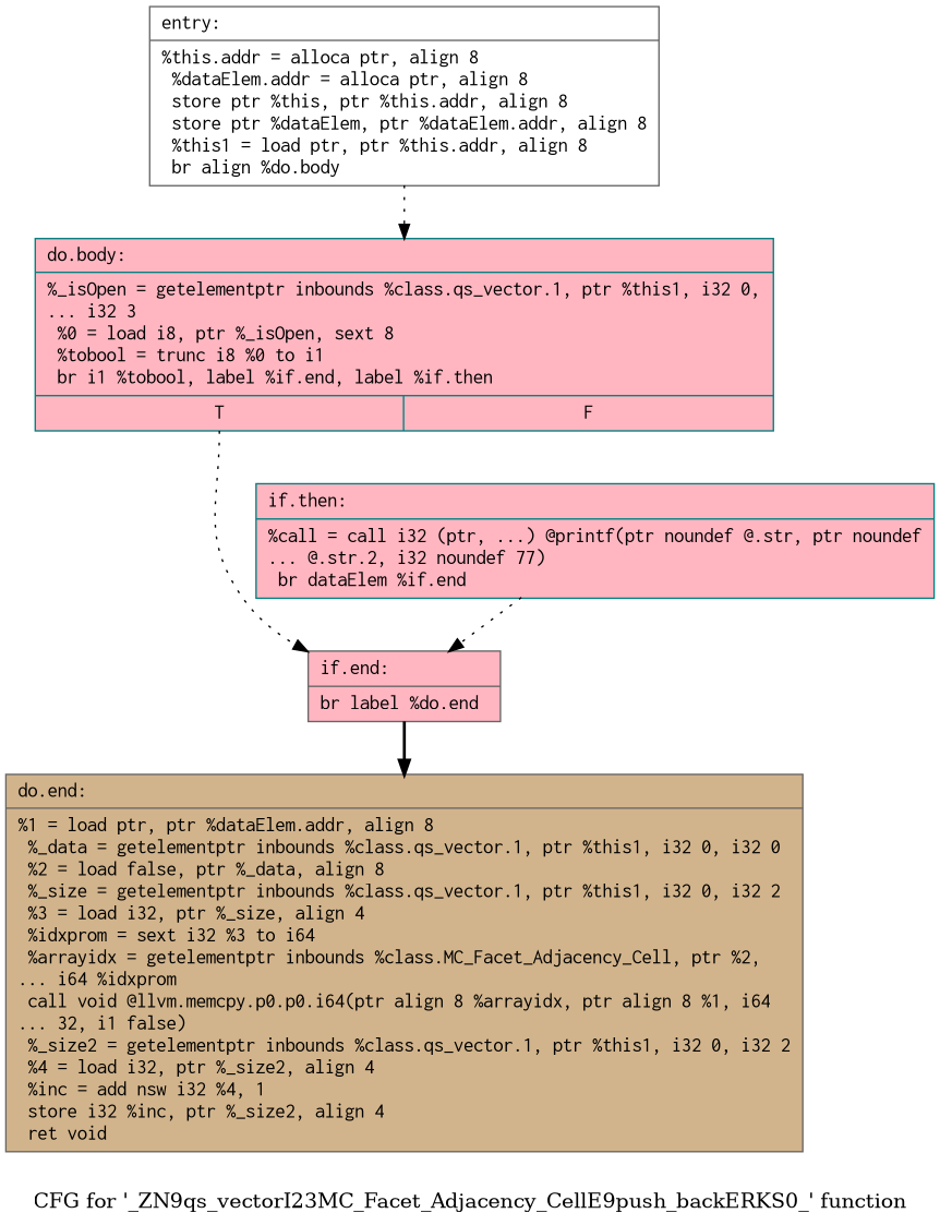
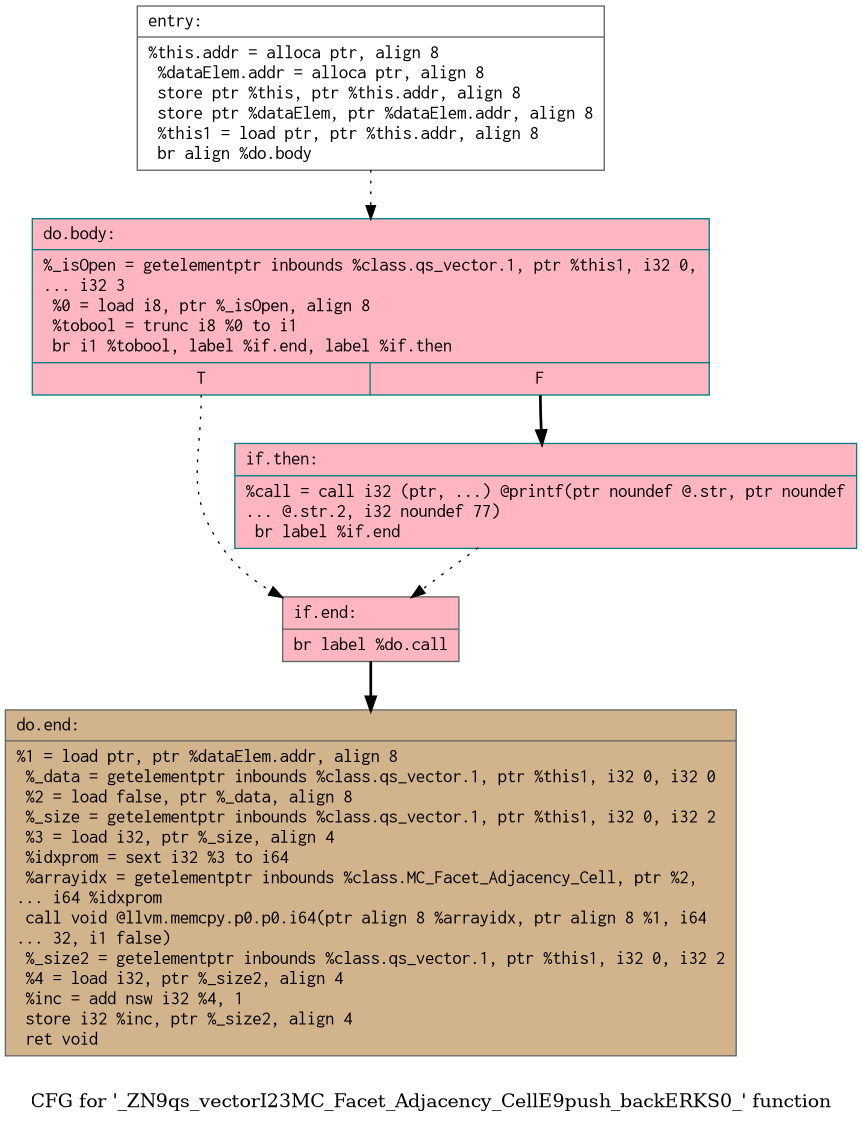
  digraph {
    label="CFG for '_ZN9qs_vectorI23MC_Facet_Adjacency_CellE9push_backERKS0_' function"
    node [color=gray40 fillcolor=lightpink fontname=Courier shape=record style=filled]
    edge [style=dotted]
    n1 [fillcolor=white label="{entry:\l|  %this.addr = alloca ptr, align 8\l  %dataElem.addr = alloca ptr, align 8\l  store ptr %this, ptr %this.addr, align 8\l  store ptr %dataElem, ptr %dataElem.addr, align 8\l  %this1 = load ptr, ptr %this.addr, align 8\l  br align %do.body\l}"]
-   n2 [color=teal label="{do.body:\l|  %_isOpen = getelementptr inbounds %class.qs_vector.1, ptr %this1, i32 0,\l... i32 3\l  %0 = load i8, ptr %_isOpen, sext 8\l  %tobool = trunc i8 %0 to i1\l  br i1 %tobool, label %if.end, label %if.then\l|{<s0>T|<s1>F}}"]
-   n3 [label="{if.end:\l|  br label %do.end\l}"]
-   n4 [color=teal label="{if.then:\l|  %call = call i32 (ptr, ...) @printf(ptr noundef @.str, ptr noundef\l... @.str.2, i32 noundef 77)\l  br dataElem %if.end\l}"]
+   n2 [color=teal label="{do.body:\l|  %_isOpen = getelementptr inbounds %class.qs_vector.1, ptr %this1, i32 0,\l... i32 3\l  %0 = load i8, ptr %_isOpen, align 8\l  %tobool = trunc i8 %0 to i1\l  br i1 %tobool, label %if.end, label %if.then\l|{<s0>T|<s1>F}}"]
+   n3 [label="{if.end:\l|  br label %do.call\l}"]
+   n4 [color=teal label="{if.then:\l|  %call = call i32 (ptr, ...) @printf(ptr noundef @.str, ptr noundef\l... @.str.2, i32 noundef 77)\l  br label %if.end\l}"]
    n5 [fillcolor=tan label="{do.end:\l|  %1 = load ptr, ptr %dataElem.addr, align 8\l  %_data = getelementptr inbounds %class.qs_vector.1, ptr %this1, i32 0, i32 0\l  %2 = load false, ptr %_data, align 8\l  %_size = getelementptr inbounds %class.qs_vector.1, ptr %this1, i32 0, i32 2\l  %3 = load i32, ptr %_size, align 4\l  %idxprom = sext i32 %3 to i64\l  %arrayidx = getelementptr inbounds %class.MC_Facet_Adjacency_Cell, ptr %2,\l... i64 %idxprom\l  call void @llvm.memcpy.p0.p0.i64(ptr align 8 %arrayidx, ptr align 8 %1, i64\l... 32, i1 false)\l  %_size2 = getelementptr inbounds %class.qs_vector.1, ptr %this1, i32 0, i32 2\l  %4 = load i32, ptr %_size2, align 4\l  %inc = add nsw i32 %4, 1\l  store i32 %inc, ptr %_size2, align 4\l  ret void\l}"]
    n1 -> n2
    n2 -> n3 [tailport=s0]
+   n2 -> n4 [style=bold tailport=s1]
    n3 -> n5 [style=bold]
    n4 -> n3
  }
